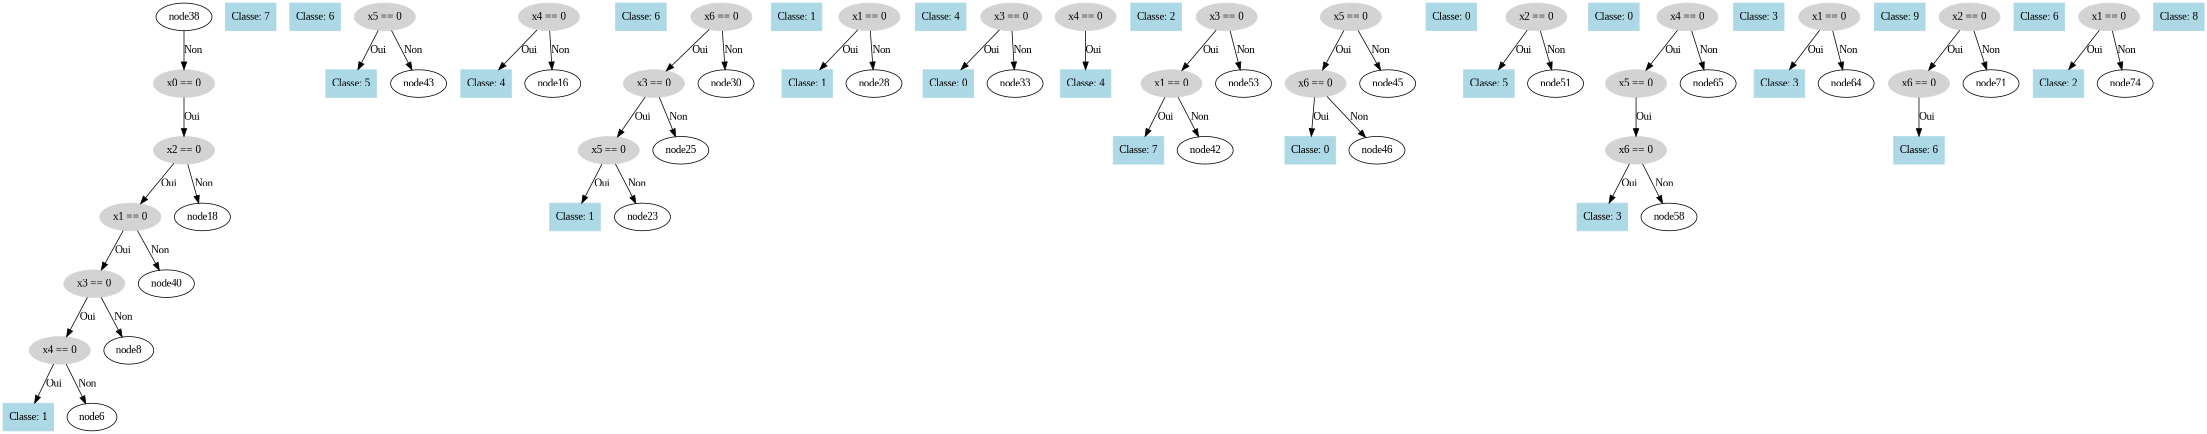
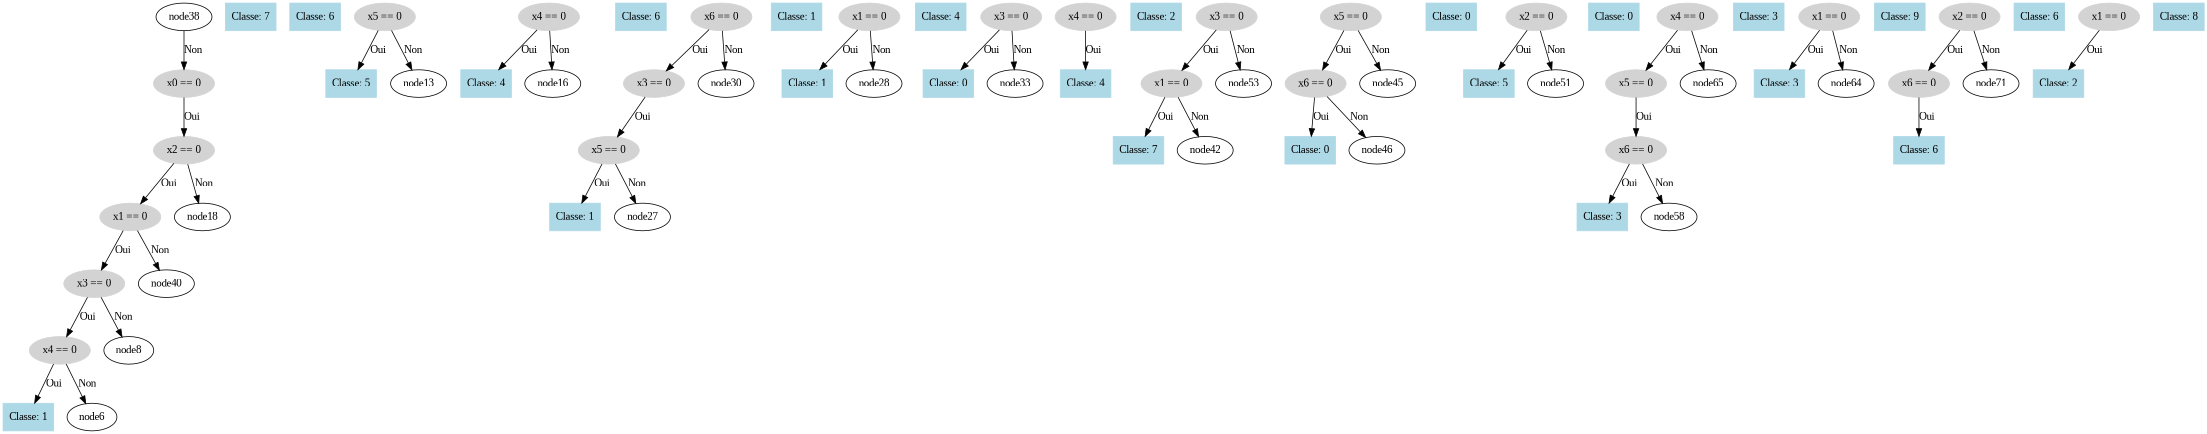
  digraph {
    fontname="Liberation Serif"
    node [color=lightblue fontname="Liberation Serif" shape=box style=filled]
    edge [fontname="Liberation Serif"]
    n1 [color=lightgray label="x0 == 0" shape=ellipse]
    n2 [color=lightgray label="x2 == 0" shape=ellipse]
    n3 [color=lightgray label="x1 == 0" shape=ellipse]
    node18 [color="" shape="" style=""]
    node38 [color="" shape="" style=""]
    n6 [color=lightgray label="x3 == 0" shape=ellipse]
    n7 [label=node40 color="" shape="" style=""]
    n8 [color=lightgray label="x4 == 0" shape=ellipse]
    node8 [color="" shape="" style=""]
    n10 [label="Classe: 1"]
    node6 [color="" shape="" style=""]
    n12 [label="Classe: 7"]
    n13 [label="Classe: 6"]
    n14 [color=lightgray label="x5 == 0" shape=ellipse]
    n15 [label="Classe: 5"]
-   node13 [label=node43 color="" shape="" style=""]
+   node13 [color="" shape="" style=""]
    n17 [color=lightgray label="x4 == 0" shape=ellipse]
    n18 [label="Classe: 4"]
    node16 [color="" shape="" style=""]
    n20 [label="Classe: 6"]
    n21 [color=lightgray label="x6 == 0" shape=ellipse]
    n22 [color=lightgray label="x3 == 0" shape=ellipse]
    node30 [color="" shape="" style=""]
    n24 [color=lightgray label="x5 == 0" shape=ellipse]
-   node25 [color="" shape="" style=""]
    n26 [label="Classe: 1"]
-   node23 [color="" shape="" style=""]
+   node23 [label=node27 color="" shape="" style=""]
    n28 [label="Classe: 1"]
    n29 [color=lightgray label="x1 == 0" shape=ellipse]
    n30 [label="Classe: 1"]
    node28 [color="" shape="" style=""]
    n32 [label="Classe: 4"]
    n33 [color=lightgray label="x3 == 0" shape=ellipse]
    n34 [label="Classe: 0"]
    node33 [color="" shape="" style=""]
    n36 [color=lightgray label="x4 == 0" shape=ellipse]
    n37 [label="Classe: 4"]
    n38 [label="Classe: 2"]
    n39 [color=lightgray label="x3 == 0" shape=ellipse]
    n40 [color=lightgray label="x1 == 0" shape=ellipse]
    node53 [color="" shape="" style=""]
    n42 [label="Classe: 7"]
    node42 [color="" shape="" style=""]
    n44 [color=lightgray label="x5 == 0" shape=ellipse]
    n45 [color=lightgray label="x6 == 0" shape=ellipse]
    n46 [label=node45 color="" shape="" style=""]
    n47 [label="Classe: 0"]
    node46 [color="" shape="" style=""]
    n49 [label="Classe: 0"]
    n50 [color=lightgray label="x2 == 0" shape=ellipse]
    n51 [label="Classe: 5"]
    node51 [color="" shape="" style=""]
    n53 [label="Classe: 0"]
    n54 [color=lightgray label="x4 == 0" shape=ellipse]
    n55 [color=lightgray label="x5 == 0" shape=ellipse]
    node65 [color="" shape="" style=""]
    n57 [color=lightgray label="x6 == 0" shape=ellipse]
    n58 [label="Classe: 3"]
    node58 [color="" shape="" style=""]
    n60 [label="Classe: 3"]
    n61 [color=lightgray label="x1 == 0" shape=ellipse]
    n62 [label="Classe: 3"]
    n63 [label=node64 color="" shape="" style=""]
    n64 [label="Classe: 9"]
    n65 [color=lightgray label="x2 == 0" shape=ellipse]
    n66 [color=lightgray label="x6 == 0" shape=ellipse]
    node71 [color="" shape="" style=""]
    n68 [label="Classe: 6"]
    n69 [label="Classe: 6"]
    n70 [color=lightgray label="x1 == 0" shape=ellipse]
    n71 [label="Classe: 2"]
-   node74 [color="" shape="" style=""]
    n73 [label="Classe: 8"]
    n1 -> n2 [label=Oui]
    n2 -> n3 [label=Oui]
    n2 -> node18 [label=Non]
    n3 -> n6 [label=Oui]
    n3 -> n7 [label=Non]
    node38 -> n1 [label=Non]
    n6 -> n8 [label=Oui]
    n6 -> node8 [label=Non]
    n8 -> n10 [label=Oui]
    n8 -> node6 [label=Non]
    n14 -> n15 [label=Oui]
    n14 -> node13 [label=Non]
    n17 -> n18 [label=Oui]
    n17 -> node16 [label=Non]
    n21 -> n22 [label=Oui]
    n21 -> node30 [label=Non]
    n22 -> n24 [label=Oui]
-   n22 -> node25 [label=Non]
    n24 -> n26 [label=Oui]
    n24 -> node23 [label=Non]
    n29 -> n30 [label=Oui]
    n29 -> node28 [label=Non]
    n33 -> n34 [label=Oui]
    n33 -> node33 [label=Non]
    n36 -> n37 [label=Oui]
    n39 -> n40 [label=Oui]
    n39 -> node53 [label=Non]
    n40 -> n42 [label=Oui]
    n40 -> node42 [label=Non]
    n44 -> n45 [label=Oui]
    n44 -> n46 [label=Non]
    n45 -> n47 [label=Oui]
    n45 -> node46 [label=Non]
    n50 -> n51 [label=Oui]
    n50 -> node51 [label=Non]
    n54 -> n55 [label=Oui]
    n54 -> node65 [label=Non]
    n55 -> n57 [label=Oui]
    n57 -> n58 [label=Oui]
    n57 -> node58 [label=Non]
    n61 -> n62 [label=Oui]
    n61 -> n63 [label=Non]
    n65 -> n66 [label=Oui]
    n65 -> node71 [label=Non]
    n66 -> n68 [label=Oui]
    n70 -> n71 [label=Oui]
-   n70 -> node74 [label=Non]
  }
